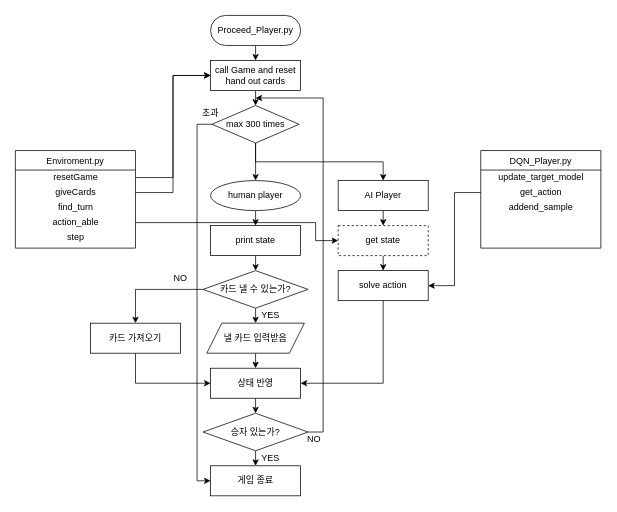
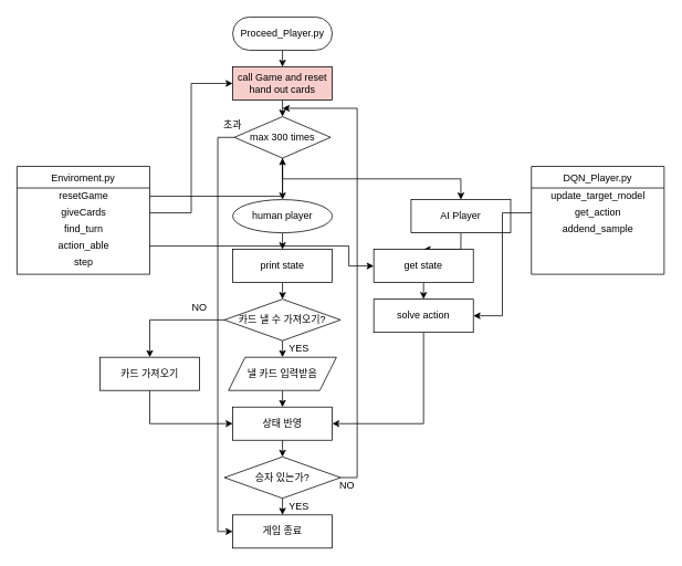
  <mxCell id="0" />
  <mxCell id="1" parent="0" />
  <mxCell id="2" value="Enviroment.py" style="swimlane;fontStyle=0;align=center;verticalAlign=top;childLayout=stackLayout;horizontal=1;startSize=26;horizontalStack=0;resizeParent=1;resizeLast=0;collapsible=1;marginBottom=0;rounded=0;shadow=0;strokeWidth=1;" parent="1" vertex="1"><mxGeometry x="20" y="200" width="160" height="130" as="geometry"><mxRectangle x="340" y="380" width="170" height="26" as="alternateBounds" /></mxGeometry></mxCell>
  <mxCell id="3" value="resetGame" style="text;html=1;align=center;verticalAlign=middle;resizable=0;points=[];autosize=1;strokeColor=none;fillColor=none;" parent="2" vertex="1"><mxGeometry y="26" width="160" height="20" as="geometry" /></mxCell>
  <mxCell id="4" value="giveCards" style="text;html=1;align=center;verticalAlign=middle;resizable=0;points=[];autosize=1;strokeColor=none;fillColor=none;" parent="2" vertex="1"><mxGeometry y="46" width="160" height="20" as="geometry" /></mxCell>
  <mxCell id="5" value="find_turn" style="text;html=1;align=center;verticalAlign=middle;resizable=0;points=[];autosize=1;strokeColor=none;fillColor=none;" parent="2" vertex="1"><mxGeometry y="66" width="160" height="20" as="geometry" /></mxCell>
  <mxCell id="6" value="action_able" style="text;html=1;align=center;verticalAlign=middle;resizable=0;points=[];autosize=1;strokeColor=none;fillColor=none;" parent="2" vertex="1"><mxGeometry y="86" width="160" height="20" as="geometry" /></mxCell>
  <mxCell id="7" value="step" style="text;html=1;align=center;verticalAlign=middle;resizable=0;points=[];autosize=1;strokeColor=none;fillColor=none;" parent="2" vertex="1"><mxGeometry y="106" width="160" height="20" as="geometry" /></mxCell>
  <mxCell id="8" style="edgeStyle=orthogonalEdgeStyle;rounded=0;orthogonalLoop=1;jettySize=auto;html=1;exitX=0.5;exitY=1;exitDx=0;exitDy=0;entryX=0.5;entryY=0;entryDx=0;entryDy=0;" parent="1" source="9" target="11" edge="1"><mxGeometry relative="1" as="geometry" /></mxCell>
  <mxCell id="9" value="Proceed_Player.py" style="rounded=1;whiteSpace=wrap;html=1;arcSize=50;" parent="1" vertex="1"><mxGeometry x="280" y="20" width="120" height="40" as="geometry" /></mxCell>
  <mxCell id="10" style="edgeStyle=orthogonalEdgeStyle;rounded=0;orthogonalLoop=1;jettySize=auto;html=1;exitX=0.5;exitY=1;exitDx=0;exitDy=0;entryX=0.5;entryY=0;entryDx=0;entryDy=0;" parent="1" source="11" target="17" edge="1"><mxGeometry relative="1" as="geometry" /></mxCell>
- <mxCell id="11" value="call Game and reset&lt;br&gt;hand out cards" style="rounded=0;whiteSpace=wrap;html=1;" parent="1" vertex="1"><mxGeometry x="280" y="80" width="120" height="40" as="geometry" /></mxCell>
- <mxCell id="12" style="edgeStyle=orthogonalEdgeStyle;rounded=0;orthogonalLoop=1;jettySize=auto;html=1;entryX=0;entryY=0.5;entryDx=0;entryDy=0;" parent="1" source="3" target="11" edge="1"><mxGeometry relative="1" as="geometry" /></mxCell>
+ <mxCell id="11" value="call Game and reset&lt;br&gt;hand out cards" style="rounded=0;whiteSpace=wrap;html=1;fillColor=#f8cecc;" parent="1" vertex="1"><mxGeometry x="280" y="80" width="120" height="40" as="geometry" /></mxCell>
+ <mxCell id="12" style="edgeStyle=orthogonalEdgeStyle;rounded=0;orthogonalLoop=1;jettySize=auto;html=1;" parent="1" source="3" target="17" edge="1"><mxGeometry relative="1" as="geometry" /></mxCell>
  <mxCell id="13" style="edgeStyle=orthogonalEdgeStyle;rounded=0;orthogonalLoop=1;jettySize=auto;html=1;entryX=0;entryY=0.5;entryDx=0;entryDy=0;" parent="1" source="4" target="11" edge="1"><mxGeometry relative="1" as="geometry" /></mxCell>
  <mxCell id="14" style="edgeStyle=orthogonalEdgeStyle;rounded=0;orthogonalLoop=1;jettySize=auto;html=1;exitX=0.5;exitY=1;exitDx=0;exitDy=0;entryX=0.5;entryY=0;entryDx=0;entryDy=0;" parent="1" source="17" target="19" edge="1"><mxGeometry relative="1" as="geometry" /></mxCell>
  <mxCell id="15" style="edgeStyle=orthogonalEdgeStyle;rounded=0;orthogonalLoop=1;jettySize=auto;html=1;exitX=0.5;exitY=1;exitDx=0;exitDy=0;entryX=0.5;entryY=0;entryDx=0;entryDy=0;" parent="1" source="17" target="28" edge="1"><mxGeometry relative="1" as="geometry" /></mxCell>
  <mxCell id="16" style="edgeStyle=orthogonalEdgeStyle;rounded=0;orthogonalLoop=1;jettySize=auto;html=1;exitX=0;exitY=0.5;exitDx=0;exitDy=0;entryX=0;entryY=0.5;entryDx=0;entryDy=0;" parent="1" source="17" target="46" edge="1"><mxGeometry relative="1" as="geometry" /></mxCell>
  <mxCell id="17" value="max 300 times" style="rhombus;whiteSpace=wrap;html=1;" parent="1" vertex="1"><mxGeometry x="282" y="140" width="116" height="50" as="geometry" /></mxCell>
  <mxCell id="18" style="edgeStyle=orthogonalEdgeStyle;rounded=0;orthogonalLoop=1;jettySize=auto;html=1;exitX=0.5;exitY=1;exitDx=0;exitDy=0;entryX=0.5;entryY=0;entryDx=0;entryDy=0;" parent="1" source="19" target="23" edge="1"><mxGeometry relative="1" as="geometry" /></mxCell>
  <mxCell id="19" value="human player" style="ellipse;whiteSpace=wrap;html=1;" parent="1" vertex="1"><mxGeometry x="280" y="240" width="120" height="40" as="geometry" /></mxCell>
  <mxCell id="20" style="edgeStyle=orthogonalEdgeStyle;rounded=0;orthogonalLoop=1;jettySize=auto;html=1;exitX=0.5;exitY=1;exitDx=0;exitDy=0;entryX=0.5;entryY=0;entryDx=0;entryDy=0;" parent="1" source="21" target="42" edge="1"><mxGeometry relative="1" as="geometry" /></mxCell>
  <mxCell id="21" value="낼 카드 입력받음" style="shape=parallelogram;perimeter=parallelogramPerimeter;whiteSpace=wrap;html=1;fixedSize=1;" parent="1" vertex="1"><mxGeometry x="275" y="430" width="130" height="40" as="geometry" /></mxCell>
  <mxCell id="22" style="edgeStyle=orthogonalEdgeStyle;rounded=0;orthogonalLoop=1;jettySize=auto;html=1;exitX=0.5;exitY=1;exitDx=0;exitDy=0;entryX=0.5;entryY=0;entryDx=0;entryDy=0;" parent="1" source="23" target="26" edge="1"><mxGeometry relative="1" as="geometry" /></mxCell>
  <mxCell id="23" value="print state" style="rounded=0;whiteSpace=wrap;html=1;" parent="1" vertex="1"><mxGeometry x="280" y="300" width="120" height="40" as="geometry" /></mxCell>
  <mxCell id="24" style="edgeStyle=orthogonalEdgeStyle;rounded=0;orthogonalLoop=1;jettySize=auto;html=1;exitX=0.5;exitY=1;exitDx=0;exitDy=0;entryX=0.5;entryY=0;entryDx=0;entryDy=0;" parent="1" source="26" target="21" edge="1"><mxGeometry relative="1" as="geometry" /></mxCell>
  <mxCell id="25" style="edgeStyle=orthogonalEdgeStyle;rounded=0;orthogonalLoop=1;jettySize=auto;html=1;exitX=0;exitY=0.5;exitDx=0;exitDy=0;entryX=0.5;entryY=0;entryDx=0;entryDy=0;" parent="1" source="26" target="40" edge="1"><mxGeometry relative="1" as="geometry" /></mxCell>
- <mxCell id="26" value="카드 낼 수 있는가?" style="rhombus;whiteSpace=wrap;html=1;" parent="1" vertex="1"><mxGeometry x="270" y="360" width="140" height="50" as="geometry" /></mxCell>
+ <mxCell id="26" value="카드 낼 수 가져오기?" style="rhombus;whiteSpace=wrap;html=1;" parent="1" vertex="1"><mxGeometry x="270" y="360" width="140" height="50" as="geometry" /></mxCell>
  <mxCell id="27" style="edgeStyle=orthogonalEdgeStyle;rounded=0;orthogonalLoop=1;jettySize=auto;html=1;exitX=0.5;exitY=1;exitDx=0;exitDy=0;entryX=0.5;entryY=0;entryDx=0;entryDy=0;" parent="1" source="28" target="30" edge="1"><mxGeometry relative="1" as="geometry" /></mxCell>
- <mxCell id="28" value="AI Player" style="rounded=0;whiteSpace=wrap;html=1;" parent="1" vertex="1"><mxGeometry x="450" y="240" width="120" height="40" as="geometry" /></mxCell>
+ <mxCell id="28" value="AI Player" style="rounded=0;whiteSpace=wrap;html=1;" parent="1" vertex="1"><mxGeometry x="495" y="240" width="120" height="40" as="geometry" /></mxCell>
  <mxCell id="29" style="edgeStyle=orthogonalEdgeStyle;rounded=0;orthogonalLoop=1;jettySize=auto;html=1;exitX=0.5;exitY=1;exitDx=0;exitDy=0;entryX=0.5;entryY=0;entryDx=0;entryDy=0;" parent="1" source="30" target="32" edge="1"><mxGeometry relative="1" as="geometry" /></mxCell>
- <mxCell id="30" value="get state" style="rounded=0;whiteSpace=wrap;html=1;dashed=1;" parent="1" vertex="1"><mxGeometry x="450" y="300" width="120" height="40" as="geometry" /></mxCell>
+ <mxCell id="30" value="get state" style="rounded=0;whiteSpace=wrap;html=1;" parent="1" vertex="1"><mxGeometry x="450" y="300" width="120" height="40" as="geometry" /></mxCell>
  <mxCell id="31" style="edgeStyle=orthogonalEdgeStyle;rounded=0;orthogonalLoop=1;jettySize=auto;html=1;exitX=0.5;exitY=1;exitDx=0;exitDy=0;entryX=1;entryY=0.5;entryDx=0;entryDy=0;" parent="1" source="32" target="42" edge="1"><mxGeometry relative="1" as="geometry" /></mxCell>
  <mxCell id="32" value="solve action" style="rounded=0;whiteSpace=wrap;html=1;" parent="1" vertex="1"><mxGeometry x="450" y="360" width="120" height="40" as="geometry" /></mxCell>
  <mxCell id="33" value="DQN_Player.py" style="swimlane;fontStyle=0;align=center;verticalAlign=top;childLayout=stackLayout;horizontal=1;startSize=26;horizontalStack=0;resizeParent=1;resizeLast=0;collapsible=1;marginBottom=0;rounded=0;shadow=0;strokeWidth=1;" parent="1" vertex="1"><mxGeometry x="640" y="200" width="160" height="130" as="geometry"><mxRectangle x="340" y="380" width="170" height="26" as="alternateBounds" /></mxGeometry></mxCell>
  <mxCell id="34" value="update_target_model" style="text;html=1;align=center;verticalAlign=middle;resizable=0;points=[];autosize=1;strokeColor=none;fillColor=none;" parent="33" vertex="1"><mxGeometry y="26" width="160" height="20" as="geometry" /></mxCell>
  <mxCell id="35" value="get_action" style="text;html=1;align=center;verticalAlign=middle;resizable=0;points=[];autosize=1;strokeColor=none;fillColor=none;" parent="33" vertex="1"><mxGeometry y="46" width="160" height="20" as="geometry" /></mxCell>
  <mxCell id="36" value="addend_sample" style="text;html=1;align=center;verticalAlign=middle;resizable=0;points=[];autosize=1;strokeColor=none;fillColor=none;" parent="33" vertex="1"><mxGeometry y="66" width="160" height="20" as="geometry" /></mxCell>
  <mxCell id="37" style="edgeStyle=orthogonalEdgeStyle;rounded=0;orthogonalLoop=1;jettySize=auto;html=1;entryX=0;entryY=0.5;entryDx=0;entryDy=0;" parent="1" source="6" target="30" edge="1"><mxGeometry relative="1" as="geometry"><Array as="points"><mxPoint x="420" y="296" /><mxPoint x="420" y="320" /></Array></mxGeometry></mxCell>
  <mxCell id="38" style="edgeStyle=orthogonalEdgeStyle;rounded=0;orthogonalLoop=1;jettySize=auto;html=1;entryX=1;entryY=0.5;entryDx=0;entryDy=0;" parent="1" source="35" target="32" edge="1"><mxGeometry relative="1" as="geometry" /></mxCell>
  <mxCell id="39" style="edgeStyle=orthogonalEdgeStyle;rounded=0;orthogonalLoop=1;jettySize=auto;html=1;exitX=0.5;exitY=1;exitDx=0;exitDy=0;entryX=0;entryY=0.5;entryDx=0;entryDy=0;" parent="1" source="40" target="42" edge="1"><mxGeometry relative="1" as="geometry" /></mxCell>
  <mxCell id="40" value="카드 가져오기" style="rounded=0;whiteSpace=wrap;html=1;" parent="1" vertex="1"><mxGeometry x="120" y="430" width="120" height="40" as="geometry" /></mxCell>
  <mxCell id="41" style="edgeStyle=orthogonalEdgeStyle;rounded=0;orthogonalLoop=1;jettySize=auto;html=1;exitX=0.5;exitY=1;exitDx=0;exitDy=0;entryX=0.5;entryY=0;entryDx=0;entryDy=0;" parent="1" source="42" target="45" edge="1"><mxGeometry relative="1" as="geometry" /></mxCell>
  <mxCell id="42" value="상태 반영" style="rounded=0;whiteSpace=wrap;html=1;" parent="1" vertex="1"><mxGeometry x="280" y="490" width="120" height="40" as="geometry" /></mxCell>
  <mxCell id="43" style="edgeStyle=orthogonalEdgeStyle;rounded=0;orthogonalLoop=1;jettySize=auto;html=1;exitX=0.5;exitY=1;exitDx=0;exitDy=0;entryX=0.5;entryY=0;entryDx=0;entryDy=0;" parent="1" source="45" target="46" edge="1"><mxGeometry relative="1" as="geometry" /></mxCell>
  <mxCell id="44" style="edgeStyle=orthogonalEdgeStyle;rounded=0;orthogonalLoop=1;jettySize=auto;html=1;exitX=1;exitY=0.5;exitDx=0;exitDy=0;" parent="1" source="45" edge="1"><mxGeometry relative="1" as="geometry"><mxPoint x="340" y="130" as="targetPoint" /><Array as="points"><mxPoint x="430" y="575" /><mxPoint x="430" y="130" /></Array></mxGeometry></mxCell>
  <mxCell id="45" value="승자 있는가?" style="rhombus;whiteSpace=wrap;html=1;" parent="1" vertex="1"><mxGeometry x="270" y="550" width="140" height="50" as="geometry" /></mxCell>
  <mxCell id="46" value="게임 종료" style="rounded=0;whiteSpace=wrap;html=1;" parent="1" vertex="1"><mxGeometry x="280" y="620" width="120" height="40" as="geometry" /></mxCell>
  <mxCell id="47" value="초과" style="text;html=1;strokeColor=none;fillColor=none;align=center;verticalAlign=middle;whiteSpace=wrap;rounded=0;" parent="1" vertex="1"><mxGeometry x="260" y="140" width="40" height="20" as="geometry" /></mxCell>
  <mxCell id="48" value="YES" style="text;html=1;strokeColor=none;fillColor=none;align=center;verticalAlign=middle;whiteSpace=wrap;rounded=0;" parent="1" vertex="1"><mxGeometry x="340" y="410" width="40" height="20" as="geometry" /></mxCell>
  <mxCell id="49" value="NO" style="text;html=1;strokeColor=none;fillColor=none;align=center;verticalAlign=middle;whiteSpace=wrap;rounded=0;" parent="1" vertex="1"><mxGeometry x="220" y="360" width="40" height="20" as="geometry" /></mxCell>
  <mxCell id="50" value="YES" style="text;html=1;strokeColor=none;fillColor=none;align=center;verticalAlign=middle;whiteSpace=wrap;rounded=0;" parent="1" vertex="1"><mxGeometry x="340" y="600" width="40" height="20" as="geometry" /></mxCell>
  <mxCell id="51" value="NO" style="text;html=1;strokeColor=none;fillColor=none;align=center;verticalAlign=middle;whiteSpace=wrap;rounded=0;" parent="1" vertex="1"><mxGeometry x="398" y="575" width="40" height="20" as="geometry" /></mxCell>
